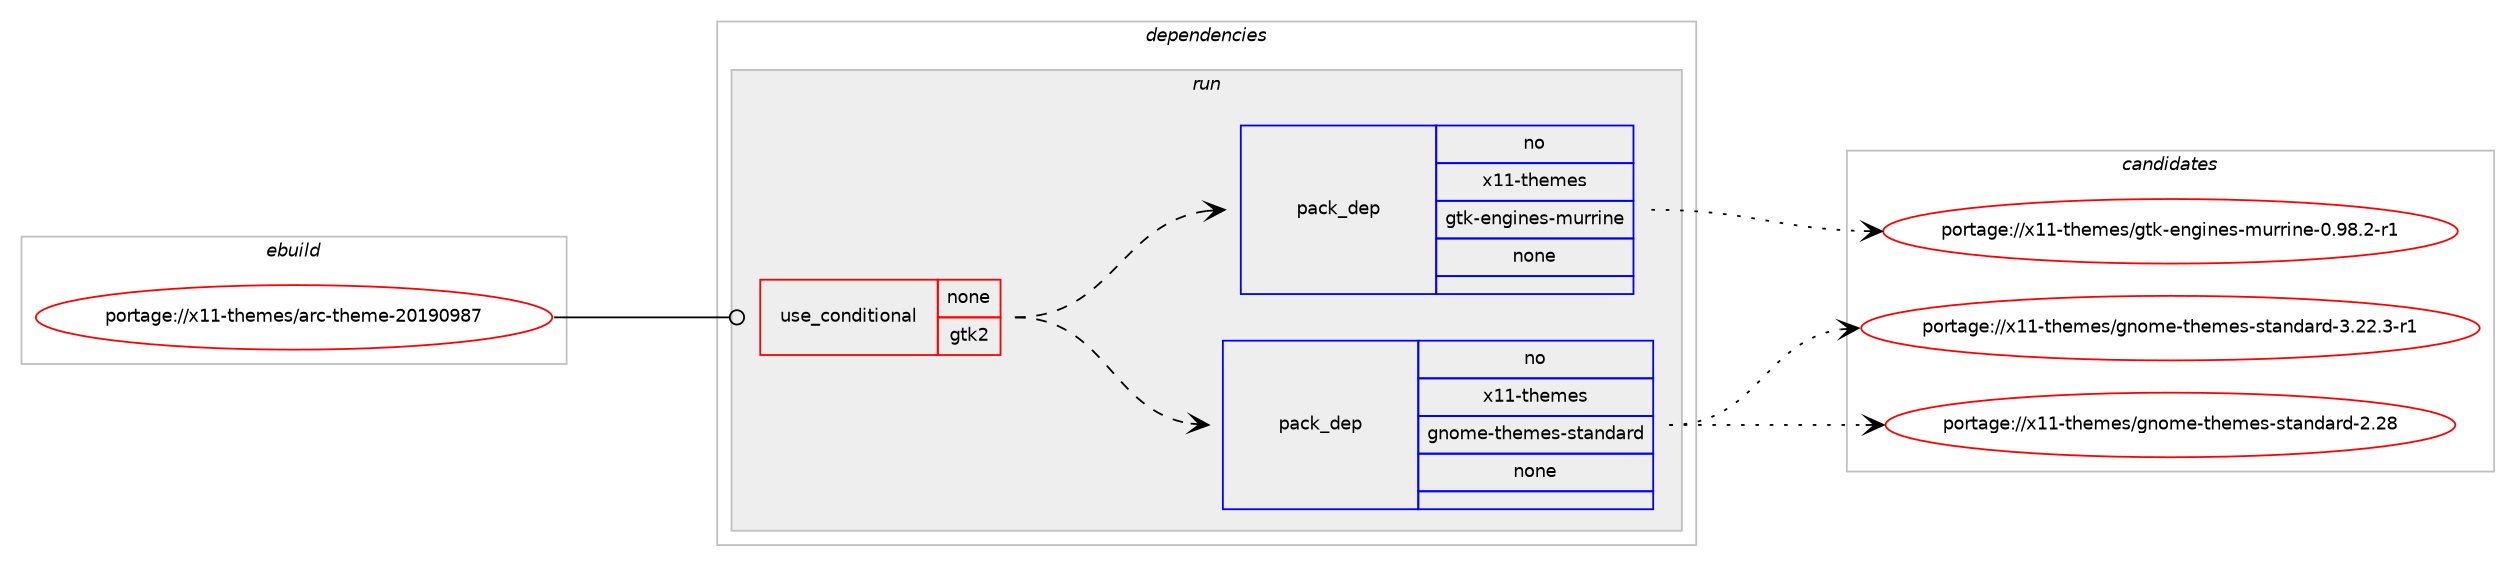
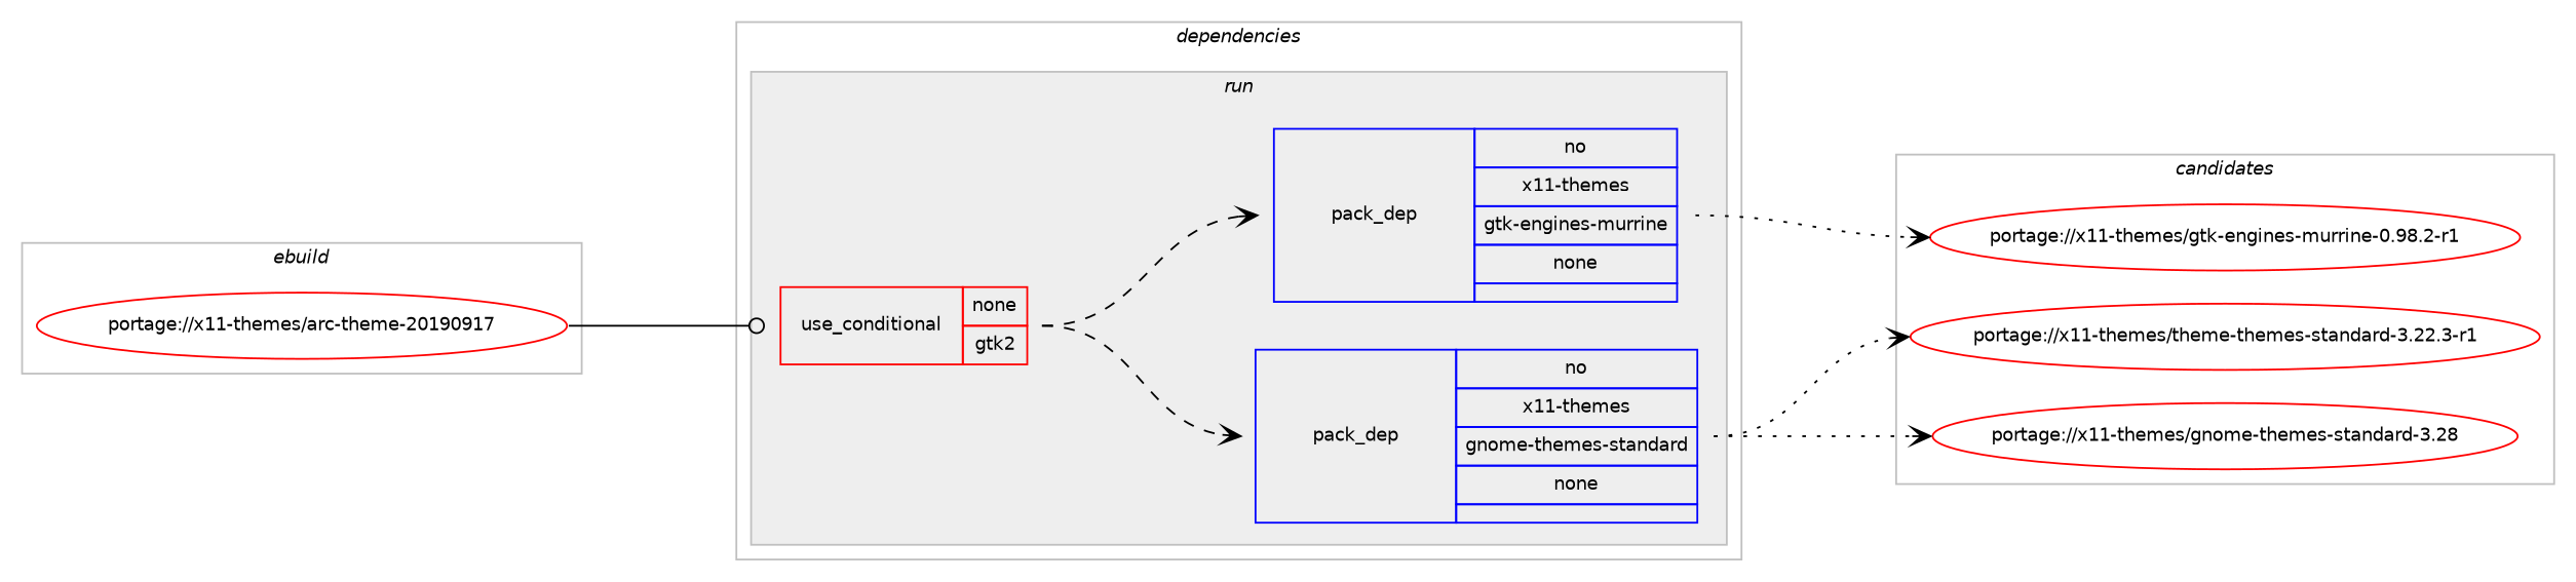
  digraph {
    compound=true
    concentrate=true
    fontname=Helvetica
    fontsize=10
    newrank=true
    rankdir=LR
    ranksep=1.5
    node [color=red fontname=Helvetica fontsize=10]
    edge [arrowhead=vee headport=w style=dotted tailport=e weight=20]
-   n1 [label="portage://x11-themes/arc-theme-20190987" width=4]
+   n1 [label="portage://x11-themes/arc-theme-20190917" width=4]
    n2 [color=blue label=<<TABLE BORDER="0" CELLBORDER="1" CELLSPACING="0" CELLPADDING="4" WIDTH="220"><TR><TD ROWSPAN="6" CELLPADDING="30">pack_dep</TD></TR><TR><TD WIDTH="110">no</TD></TR><TR><TD>x11-themes</TD></TR><TR><TD>gnome-themes-standard</TD></TR><TR><TD>none</TD></TR><TR><TD></TD></TR></TABLE>> shape=none]
    n3 [color=blue label=<<TABLE BORDER="0" CELLBORDER="1" CELLSPACING="0" CELLPADDING="4" WIDTH="220"><TR><TD ROWSPAN="6" CELLPADDING="30">pack_dep</TD></TR><TR><TD WIDTH="110">no</TD></TR><TR><TD>x11-themes</TD></TR><TR><TD>gtk-engines-murrine</TD></TR><TR><TD>none</TD></TR><TR><TD></TD></TR></TABLE>> shape=none]
    n4 [label=<<TABLE BORDER="0" CELLBORDER="1" CELLSPACING="0" CELLPADDING="4"><TR><TD ROWSPAN="3" CELLPADDING="10">use_conditional</TD></TR><TR><TD>none</TD></TR><TR><TD>gtk2</TD></TR></TABLE>> shape=none]
-   n5 [label="portage://x11-themes/gnome-themes-standard-3.22.3-r1" width=4]
-   n6 [label="portage://x11-themes/gnome-themes-standard-2.28" width=4]
+   n5 [label="portage://x11-themes/theme-themes-standard-3.22.3-r1" width=4]
+   n6 [label="portage://x11-themes/gnome-themes-standard-3.28" width=4]
    n7 [label="portage://x11-themes/gtk-engines-murrine-0.98.2-r1" width=4]
    subgraph cluster_1 {
      color=gray
      label=<<i>ebuild</i>>
      rank=same
      n1
    }
    subgraph cluster_2 {
      color=gray
      label=<<i>dependencies</i>>
      subgraph cluster_3 {
        color=gray
        fillcolor="#eeeeee"
        label=<<i>compile</i>>
        style=filled
      }
      subgraph cluster_4 {
        color=gray
        fillcolor="#eeeeee"
        label=<<i>compile and run</i>>
        style=filled
      }
      subgraph cluster_5 {
        color=gray
        fillcolor="#eeeeee"
        label=<<i>run</i>>
        style=filled
        subgraph sub_6 {
          color=gray
          fillcolor="#eeeeee"
          label=<<i>run</i>>
          style=filled
          n4
          subgraph sub_7 {
            color=gray
            fillcolor="#eeeeee"
            label=<<i>run</i>>
            style=filled
            n2
          }
          subgraph sub_8 {
            color=gray
            fillcolor="#eeeeee"
            label=<<i>run</i>>
            style=filled
            n3
          }
        }
      }
    }
    subgraph cluster_9 {
      color=gray
      label=<<i>candidates</i>>
      rank=same
      subgraph sub_10 {
        color=black
        label=<<i>candidates</i>>
        nodesep=1
        rank=same
        n5
        n6
      }
      subgraph sub_11 {
        color=black
        label=<<i>candidates</i>>
        nodesep=1
        rank=same
        n7
      }
    }
    n1 -> n4 [arrowhead=odot style=solid]
    n2 -> n5 [weight=100]
    n2 -> n6 [weight=100]
    n3 -> n7 [weight=100]
    n4 -> n2 [style=dashed]
    n4 -> n3 [style=dashed]
  }
